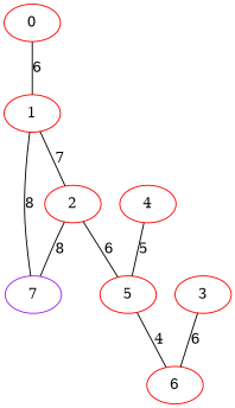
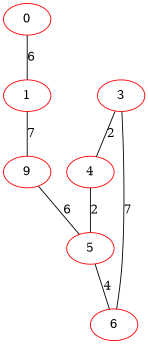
  graph {
    node [color=red weight=1]
    0
    1
-   2
-   7 [color=purple weight=4]
+   2 [label=9]
    5
    3
    4
    6
    0 -- 1 [label=6]
    1 -- 2 [label=7]
-   1 -- 7 [label=8]
-   2 -- 7 [label=8]
    2 -- 5 [label=6]
    5 -- 6 [label=4]
-   3 -- 6 [label=6]
-   4 -- 5 [label=5]
+   3 -- 4 [label=2]
+   3 -- 6 [label=7]
+   4 -- 5 [label=2]
  }
